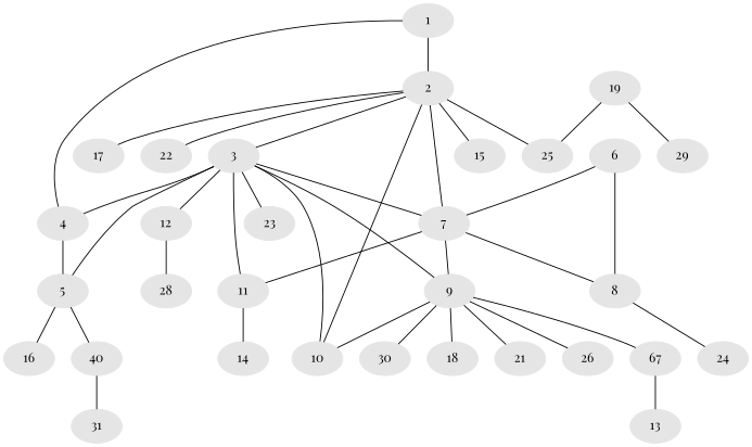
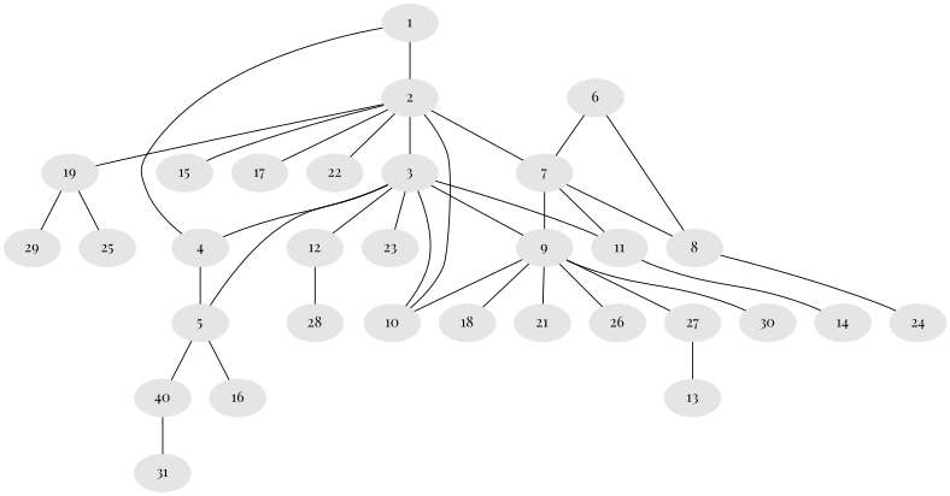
  graph {
    fontname="Playfair Display"
    node [color=gray90 fontname="Playfair Display" style=filled]
    edge [fontname="Playfair Display" weight=1.0]
    1
    2
    4
    3
    7
    10
    15
    17
    19
    22
    5
    9
    11
    12
    23
    8
    25
    29
    16
    n20 [label=40]
    18
    21
    26
-   27 [label=67]
+   27
    30
    14
    28
    31
    6
    24
    13
    1 -- 2 [weight=2.0]
    1 -- 4
    2 -- 3
    2 -- 7 [weight=4.0]
    2 -- 10
    2 -- 15
    2 -- 17
-   2 -- 25
+   2 -- 19
    2 -- 22
    4 -- 5 [weight=2.0]
    3 -- 4
-   3 -- 7
    3 -- 10 [weight=2.0]
    3 -- 5
    3 -- 9
    3 -- 11
    3 -- 12 [weight=7.0]
    3 -- 23
    7 -- 9
    7 -- 11
    7 -- 8
    19 -- 25
    19 -- 29
    5 -- 16
    5 -- n20
    9 -- 10
    9 -- 18
    9 -- 21
    9 -- 26
    9 -- 27
    9 -- 30
    11 -- 14 [weight=2.0]
    12 -- 28
    8 -- 24
    n20 -- 31
    27 -- 13
    6 -- 7
    6 -- 8
  }
